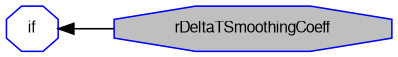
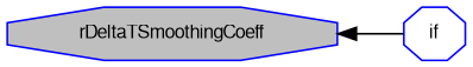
  digraph {
    rankdir=LR
    node [color=blue fontname=FreeSans fontsize=10 shape=octagon]
    n1 [fillcolor=grey75 fontcolor=black height=0.2 label=rDeltaTSmoothingCoeff style=filled width=0.4]
    n2 [height=0.2 label=if width=0.4]
-   n2 -> n1 [color=black dir=back fontname=FreeSans fontsize=10 labelfontname=FreeSans labelfontsize=10 style=solid]
+   n1 -> n2 [color=black dir=back fontname=FreeSans fontsize=10 labelfontname=FreeSans labelfontsize=10 style=solid]
  }
